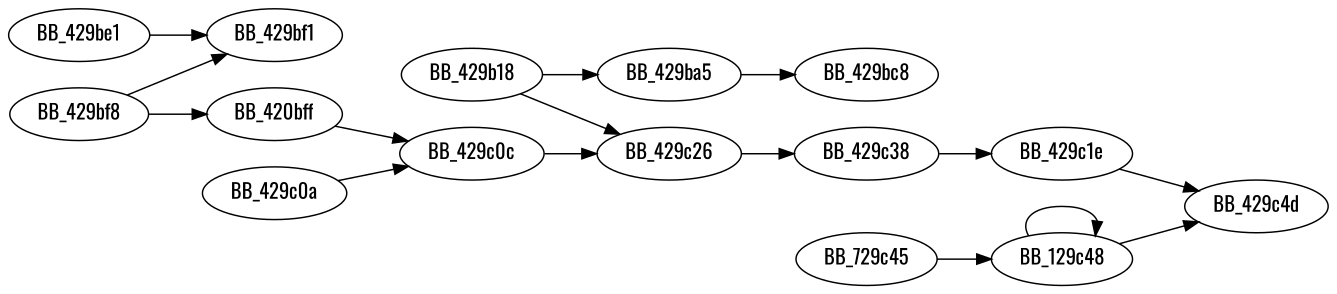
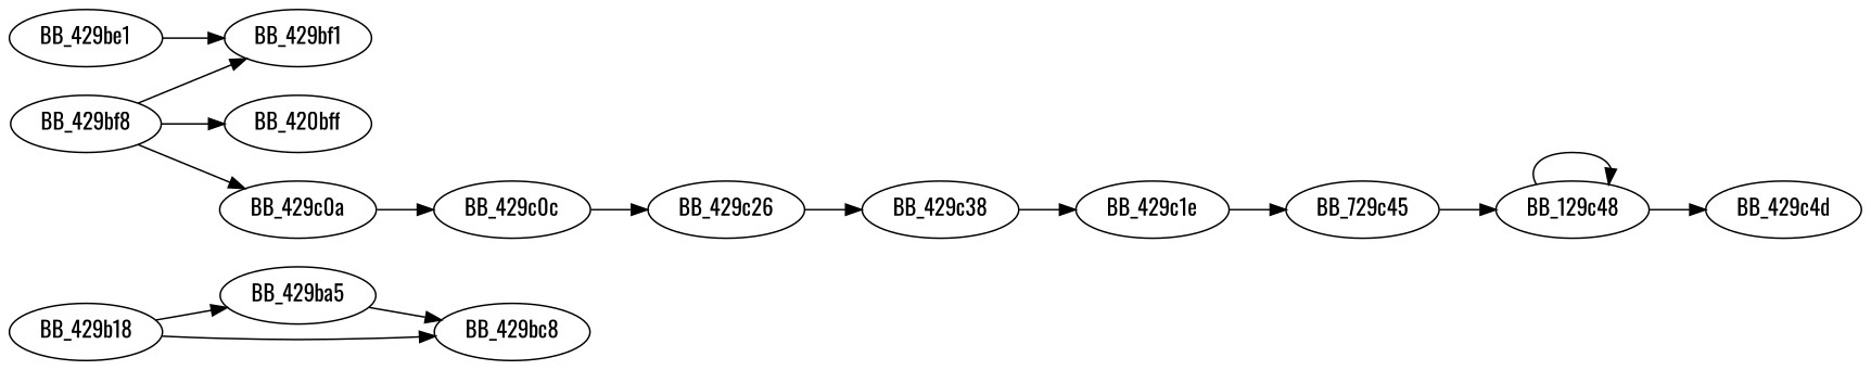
  digraph {
    fontname=Oswald
    rankdir=LR
    node [fontname=Oswald]
    edge [fontname=Oswald]
    n1 [label=BB_429b18]
    BB_429ba5
    BB_429bc8
    BB_429be1
    BB_429bf1
    BB_429bf8
    n7 [label=BB_420bff]
    BB_429c0a
    BB_429c0c
    BB_429c26
    BB_429c38
    n12 [label=BB_429c1e]
    n13 [label=BB_729c45]
    n14 [label=BB_129c48]
    BB_429c4d
    n1 -> BB_429ba5
-   n1 -> BB_429c26
+   n1 -> BB_429bc8
    BB_429ba5 -> BB_429bc8
    BB_429be1 -> BB_429bf1
    BB_429bf8 -> BB_429bf1
    BB_429bf8 -> n7
-   n7 -> BB_429c0c
+   BB_429bf8 -> BB_429c0a
    BB_429c0a -> BB_429c0c
    BB_429c0c -> BB_429c26
    BB_429c26 -> BB_429c38
    BB_429c38 -> n12
-   n12 -> BB_429c4d
+   n12 -> n13
    n13 -> n14
    n14 -> n14
    n14 -> BB_429c4d
  }
